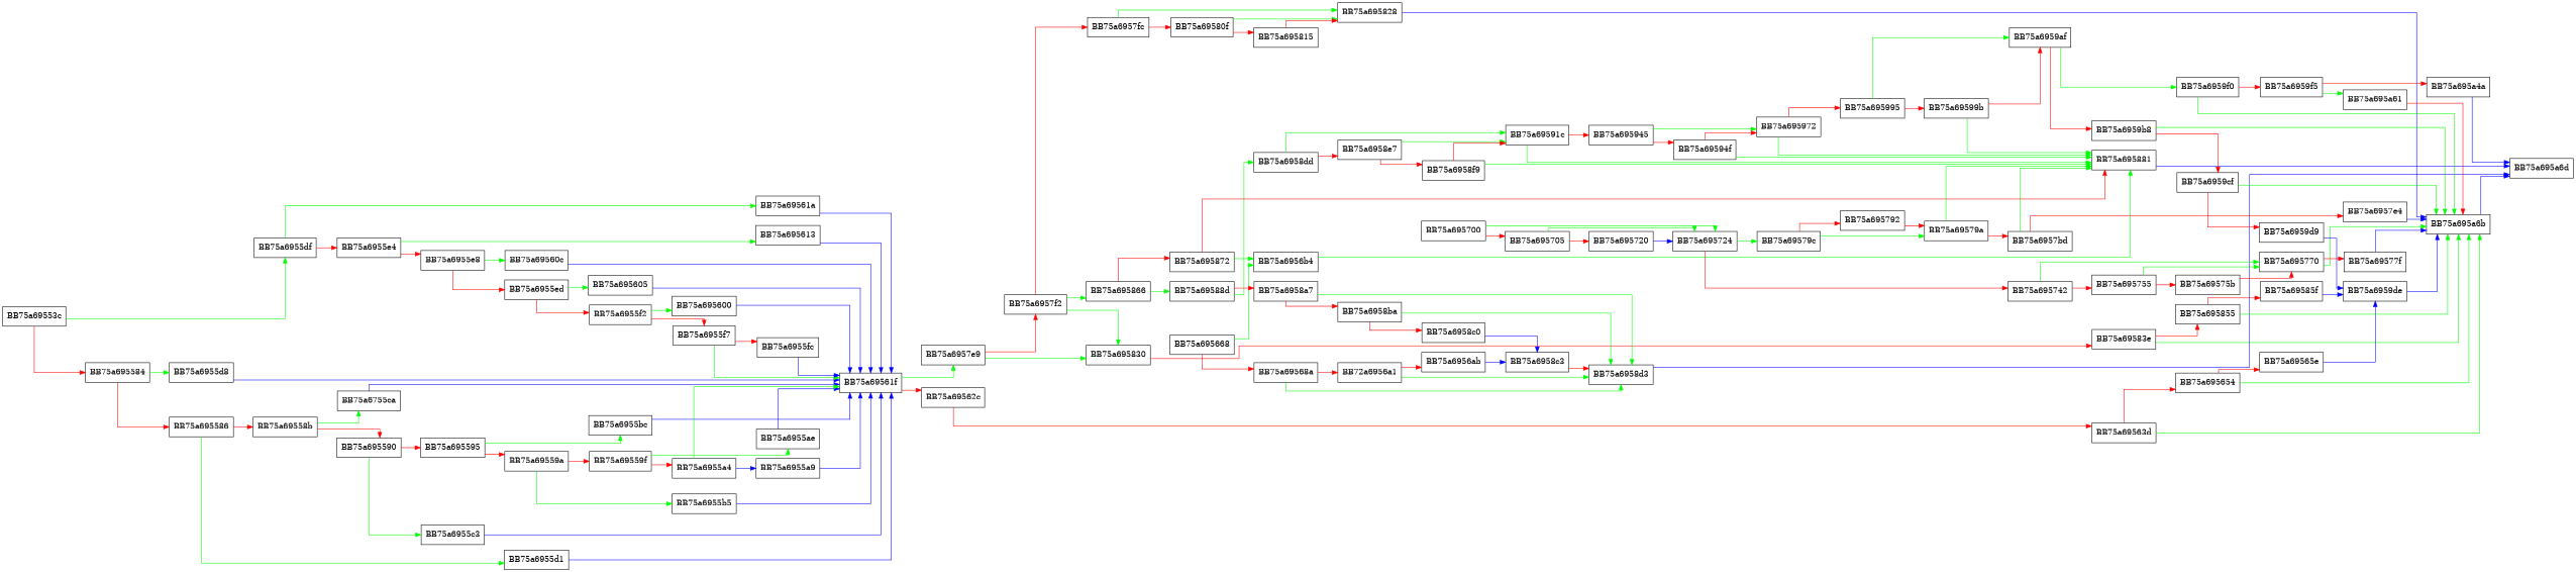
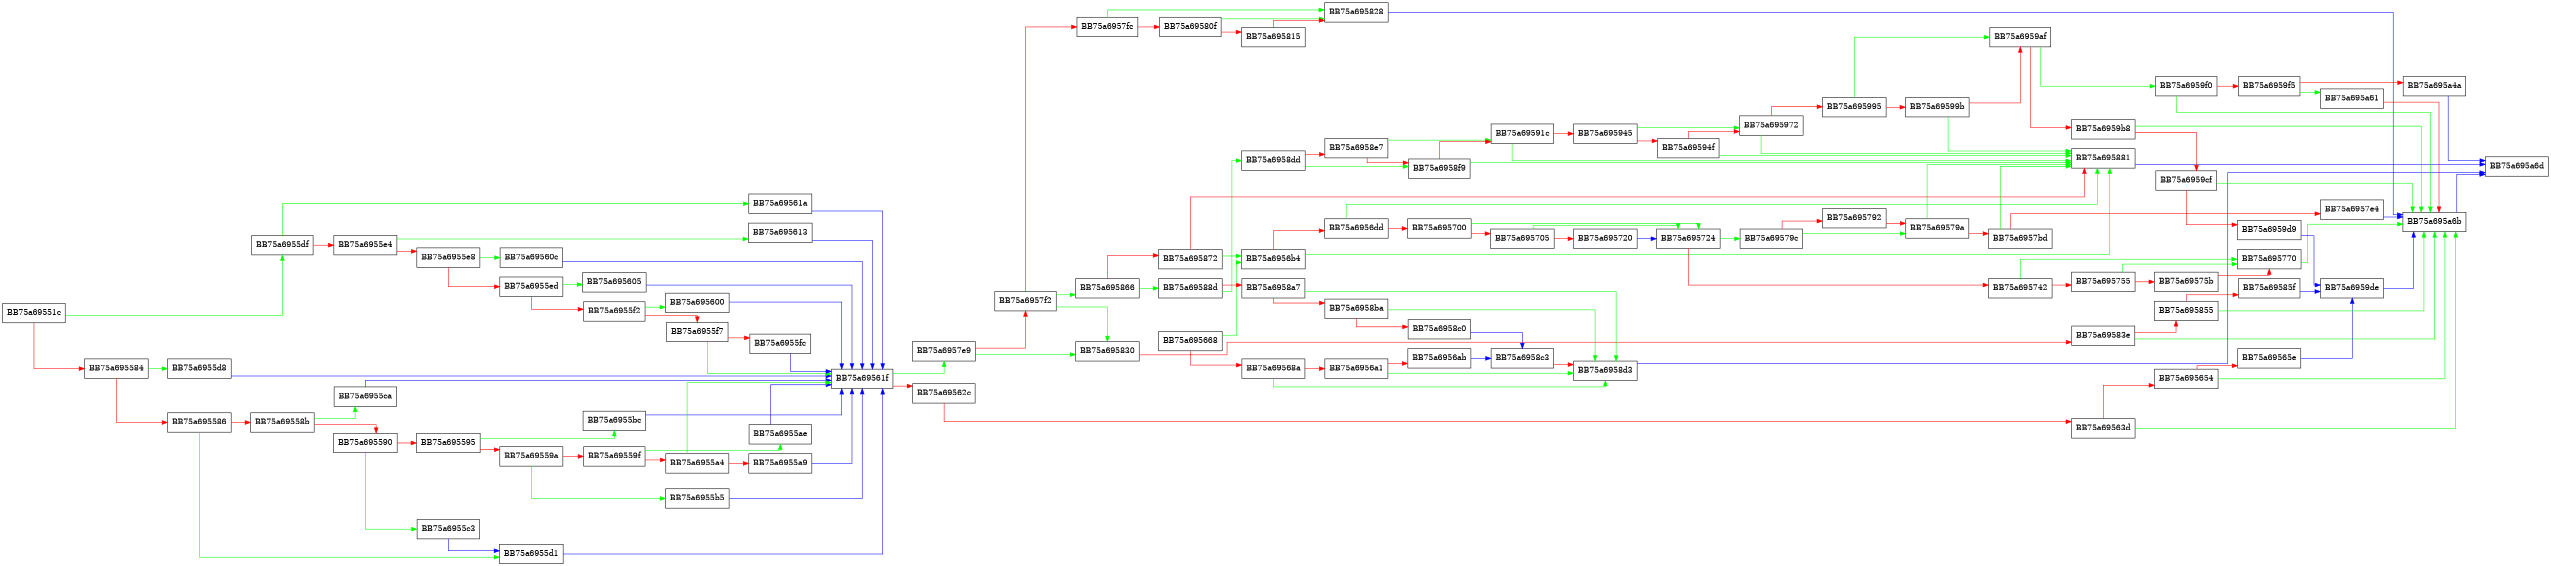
  digraph {
    rankdir=LR
    splines=ortho
    node [shape=box]
    edge [color=red]
-   BB75a69551c [label=BB75a69553c]
+   BB75a69551c
    BB75a6955df
    BB75a695584
    BB75a69561a
    BB75a6955e4
    BB75a6955d8
    BB75a695586
    BB75a69561f
    BB75a695613
    BB75a6955e8
    BB75a6955d1
    BB75a69558b
    BB75a6957e9
    BB75a69562c
-   BB75a6955ca [label=BB75a6755ca]
+   BB75a6955ca
    BB75a695590
    BB75a6955c3
    BB75a695595
    BB75a6955bc
    BB75a69559a
    BB75a6955b5
    BB75a69559f
    BB75a6955ae
    BB75a6955a4
    BB75a6955a9
    BB75a695830
    BB75a6957f2
    BB75a69563d
    BB75a69560c
    BB75a6955ed
    BB75a695605
    BB75a6955f2
    BB75a695600
    BB75a6955f7
    BB75a6955fc
    BB75a69583e
    BB75a695866
    BB75a6957fc
    BB75a695668
    BB75a6956b4
    BB75a69568a
    BB75a695a6b
    BB75a695654
    BB75a695881
+   BB75a6956dd
    BB75a6958d3
-   BB75a6956a1 [label=BB72a6956a1]
+   BB75a6956a1
    BB75a695a6d
    BB75a69565e
    BB75a6959de
    BB75a695700
    BB75a6956ab
    BB75a6958c3
    BB75a695724
    BB75a695705
    n56 [label=BB75a69579c]
    BB75a695742
    BB75a695720
    BB75a69579a
    BB75a695792
    BB75a695770
    BB75a695755
    BB75a6957bd
-   BB75a69577f
    BB75a69575b
    BB75a6957e4
    BB75a69588d
    BB75a695872
    BB75a695855
    BB75a695828
    BB75a69580f
    BB75a695815
    BB75a6958dd
    BB75a6958a7
    BB75a69585f
    BB75a69591c
    BB75a6958e7
    BB75a6958ba
    BB75a695945
    BB75a6958f9
    BB75a6958c0
    BB75a695972
    BB75a69594f
    BB75a695995
    BB75a6959af
    BB75a69599b
    BB75a6959f0
    BB75a6959b8
    BB75a6959f5
    BB75a6959cf
    BB75a695a61
    BB75a695a4a
    BB75a6959d9
    BB75a69551c -> BB75a6955df [color=green]
    BB75a69551c -> BB75a695584
    BB75a6955df -> BB75a69561a [color=green]
    BB75a6955df -> BB75a6955e4
    BB75a695584 -> BB75a6955d8 [color=green]
    BB75a695584 -> BB75a695586
    BB75a69561a -> BB75a69561f [color=blue]
    BB75a6955e4 -> BB75a695613 [color=green]
    BB75a6955e4 -> BB75a6955e8
    BB75a6955d8 -> BB75a69561f [color=blue]
    BB75a695586 -> BB75a6955d1 [color=green]
    BB75a695586 -> BB75a69558b
    BB75a69561f -> BB75a6957e9 [color=green]
    BB75a69561f -> BB75a69562c
    BB75a695613 -> BB75a69561f [color=blue]
    BB75a6955e8 -> BB75a69560c [color=green]
    BB75a6955e8 -> BB75a6955ed
    BB75a6955d1 -> BB75a69561f [color=blue]
    BB75a69558b -> BB75a6955ca [color=green]
    BB75a69558b -> BB75a695590
    BB75a6957e9 -> BB75a695830 [color=green]
    BB75a6957e9 -> BB75a6957f2
    BB75a69562c -> BB75a69563d
    BB75a6955ca -> BB75a69561f [color=blue]
    BB75a695590 -> BB75a6955c3 [color=green]
    BB75a695590 -> BB75a695595
-   BB75a6955c3 -> BB75a69561f [color=blue]
+   BB75a6955c3 -> BB75a6955d1 [color=blue]
    BB75a695595 -> BB75a6955bc [color=green]
    BB75a695595 -> BB75a69559a
    BB75a6955bc -> BB75a69561f [color=blue]
    BB75a69559a -> BB75a6955b5 [color=green]
    BB75a69559a -> BB75a69559f
    BB75a6955b5 -> BB75a69561f [color=blue]
    BB75a69559f -> BB75a6955ae [color=green]
    BB75a69559f -> BB75a6955a4
    BB75a6955ae -> BB75a69561f [color=blue]
    BB75a6955a4 -> BB75a69561f [color=green]
-   BB75a6955a4 -> BB75a6955a9 [color=blue]
+   BB75a6955a4 -> BB75a6955a9
    BB75a6955a9 -> BB75a69561f [color=blue]
    BB75a695830 -> BB75a69583e
    BB75a6957f2 -> BB75a695830 [color=green]
    BB75a6957f2 -> BB75a695866 [color=green]
    BB75a6957f2 -> BB75a6957fc
    BB75a69563d -> BB75a695a6b [color=green]
    BB75a69563d -> BB75a695654
    BB75a69560c -> BB75a69561f [color=blue]
    BB75a6955ed -> BB75a695605 [color=green]
    BB75a6955ed -> BB75a6955f2
    BB75a695605 -> BB75a69561f [color=blue]
    BB75a6955f2 -> BB75a695600 [color=green]
    BB75a6955f2 -> BB75a6955f7
    BB75a695600 -> BB75a69561f [color=blue]
    BB75a6955f7 -> BB75a69561f [color=green]
    BB75a6955f7 -> BB75a6955fc
    BB75a6955fc -> BB75a69561f [color=blue]
    BB75a69583e -> BB75a695a6b [color=green]
    BB75a69583e -> BB75a695855
    BB75a695866 -> BB75a69588d [color=green]
    BB75a695866 -> BB75a695872
    BB75a6957fc -> BB75a695828 [color=green]
    BB75a6957fc -> BB75a69580f
    BB75a695668 -> BB75a6956b4 [color=green]
    BB75a695668 -> BB75a69568a
    BB75a6956b4 -> BB75a695881 [color=green]
+   BB75a6956b4 -> BB75a6956dd
    BB75a69568a -> BB75a6958d3 [color=green]
    BB75a69568a -> BB75a6956a1
    BB75a695a6b -> BB75a695a6d [color=blue]
    BB75a695654 -> BB75a695a6b [color=green]
    BB75a695654 -> BB75a69565e
    BB75a695881 -> BB75a695a6d [color=blue]
+   BB75a6956dd -> BB75a695881 [color=green]
+   BB75a6956dd -> BB75a695700
    BB75a6958d3 -> BB75a695a6d [color=blue]
    BB75a6956a1 -> BB75a6958d3 [color=green]
    BB75a6956a1 -> BB75a6956ab
    BB75a69565e -> BB75a6959de [color=blue]
    BB75a6959de -> BB75a695a6b [color=blue]
    BB75a695700 -> BB75a695724 [color=green]
    BB75a695700 -> BB75a695705
    BB75a6956ab -> BB75a6958c3 [color=blue]
    BB75a6958c3 -> BB75a6958d3
    BB75a695724 -> n56 [color=green]
    BB75a695724 -> BB75a695742
    BB75a695705 -> BB75a695724 [color=green]
    BB75a695705 -> BB75a695720
    n56 -> BB75a69579a [color=green]
    n56 -> BB75a695792
    BB75a695742 -> BB75a695770 [color=green]
    BB75a695742 -> BB75a695755
    BB75a695720 -> BB75a695724 [color=blue]
    BB75a69579a -> BB75a695881 [color=green]
    BB75a69579a -> BB75a6957bd
    BB75a695792 -> BB75a69579a
    BB75a695770 -> BB75a695a6b [color=green]
-   BB75a695770 -> BB75a69577f
    BB75a695755 -> BB75a695770 [color=green]
    BB75a695755 -> BB75a69575b
    BB75a6957bd -> BB75a695881 [color=green]
    BB75a6957bd -> BB75a6957e4
-   BB75a69577f -> BB75a695a6b [color=blue]
    BB75a69575b -> BB75a695770
    BB75a6957e4 -> BB75a695a6b [color=blue]
    BB75a69588d -> BB75a6958dd [color=green]
    BB75a69588d -> BB75a6958a7
    BB75a695872 -> BB75a6956b4 [color=green]
    BB75a695872 -> BB75a695881
    BB75a695855 -> BB75a695a6b [color=green]
    BB75a695855 -> BB75a69585f
    BB75a695828 -> BB75a695a6b [color=blue]
    BB75a69580f -> BB75a695828 [color=green]
    BB75a69580f -> BB75a695815
    BB75a695815 -> BB75a695828
-   BB75a6958dd -> BB75a69591c [color=green]
+   BB75a6958dd -> BB75a6958f9 [color=green]
    BB75a6958dd -> BB75a6958e7
    BB75a6958a7 -> BB75a6958d3 [color=green]
    BB75a6958a7 -> BB75a6958ba
    BB75a69585f -> BB75a6959de [color=blue]
    BB75a69591c -> BB75a695881 [color=green]
    BB75a69591c -> BB75a695945
    BB75a6958e7 -> BB75a69591c [color=green]
    BB75a6958e7 -> BB75a6958f9
    BB75a6958ba -> BB75a6958d3 [color=green]
    BB75a6958ba -> BB75a6958c0
    BB75a695945 -> BB75a695972 [color=green]
    BB75a695945 -> BB75a69594f
    BB75a6958f9 -> BB75a695881 [color=green]
    BB75a6958f9 -> BB75a69591c
    BB75a6958c0 -> BB75a6958c3 [color=blue]
    BB75a695972 -> BB75a695881 [color=green]
    BB75a695972 -> BB75a695995
    BB75a69594f -> BB75a695881 [color=green]
    BB75a69594f -> BB75a695972
    BB75a695995 -> BB75a6959af [color=green]
    BB75a695995 -> BB75a69599b
    BB75a6959af -> BB75a6959f0 [color=green]
    BB75a6959af -> BB75a6959b8
    BB75a69599b -> BB75a695881 [color=green]
    BB75a69599b -> BB75a6959af
    BB75a6959f0 -> BB75a695a6b [color=green]
    BB75a6959f0 -> BB75a6959f5
    BB75a6959b8 -> BB75a695a6b [color=green]
    BB75a6959b8 -> BB75a6959cf
    BB75a6959f5 -> BB75a695a61 [color=green]
    BB75a6959f5 -> BB75a695a4a
    BB75a6959cf -> BB75a695a6b [color=green]
    BB75a6959cf -> BB75a6959d9
    BB75a695a61 -> BB75a695a6b
    BB75a695a4a -> BB75a695a6d [color=blue]
    BB75a6959d9 -> BB75a6959de [color=blue]
  }
